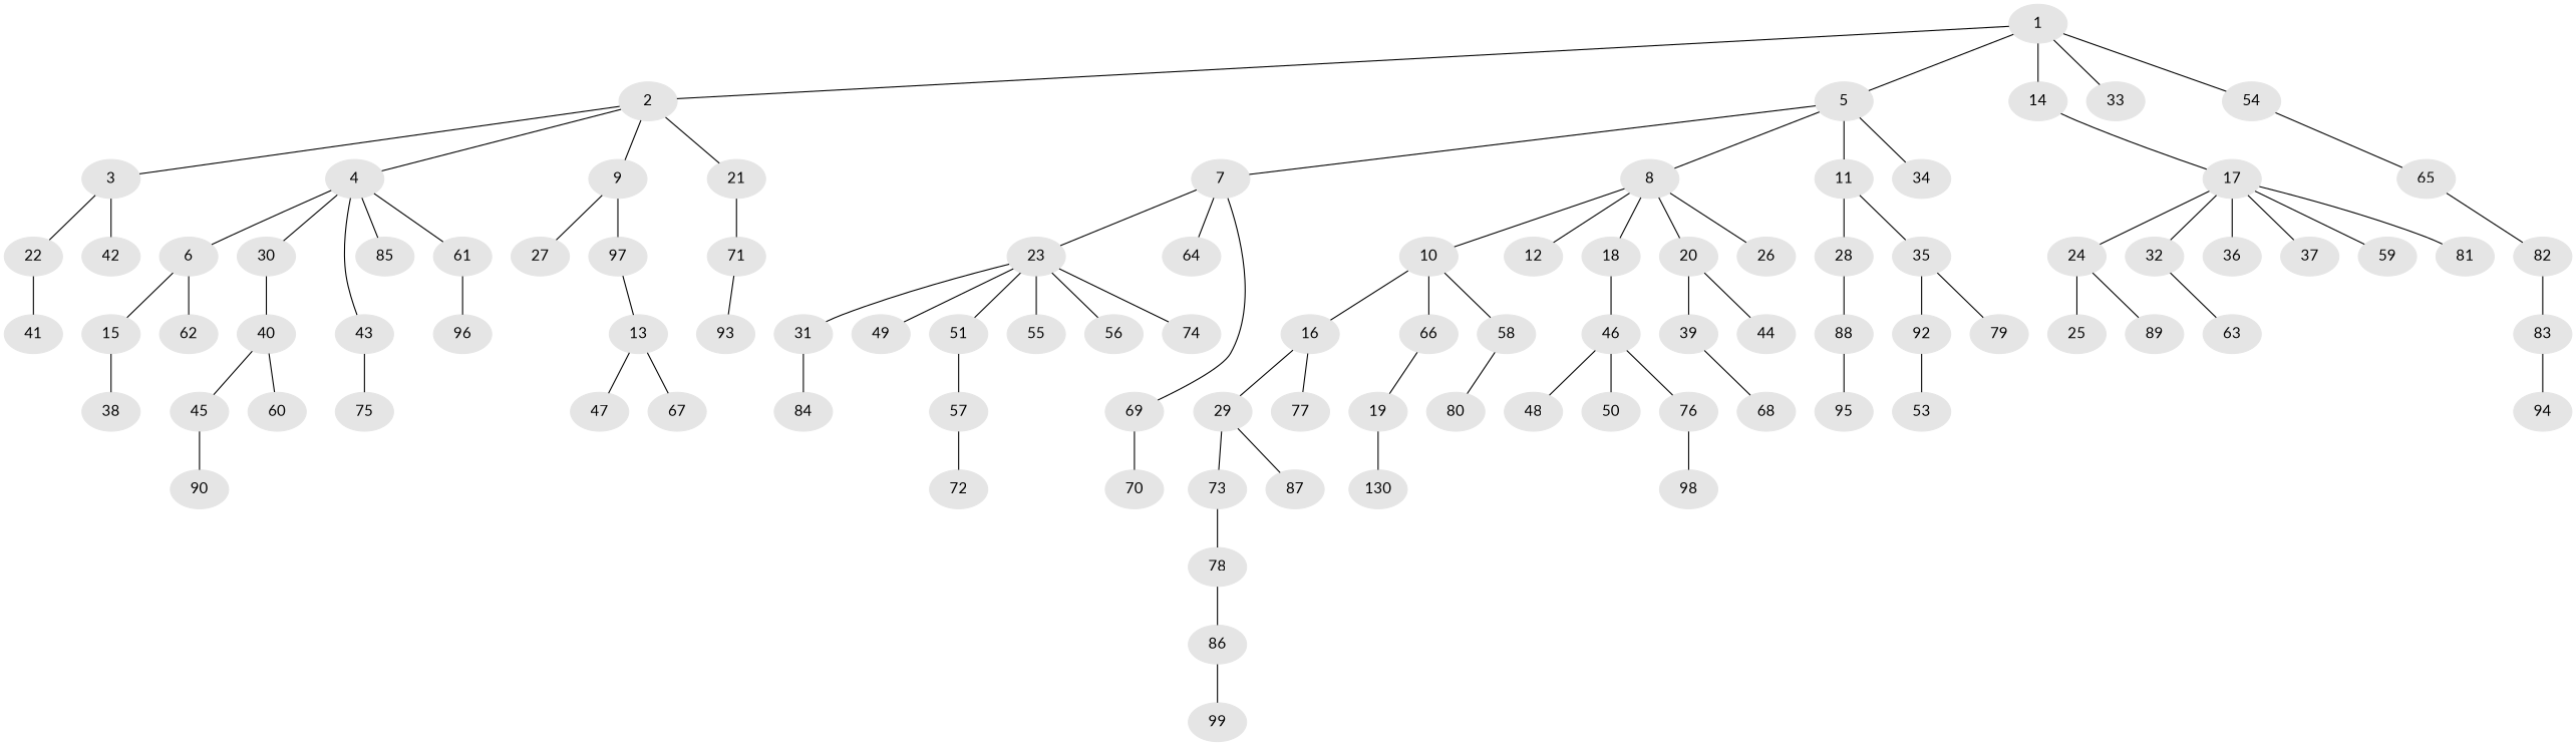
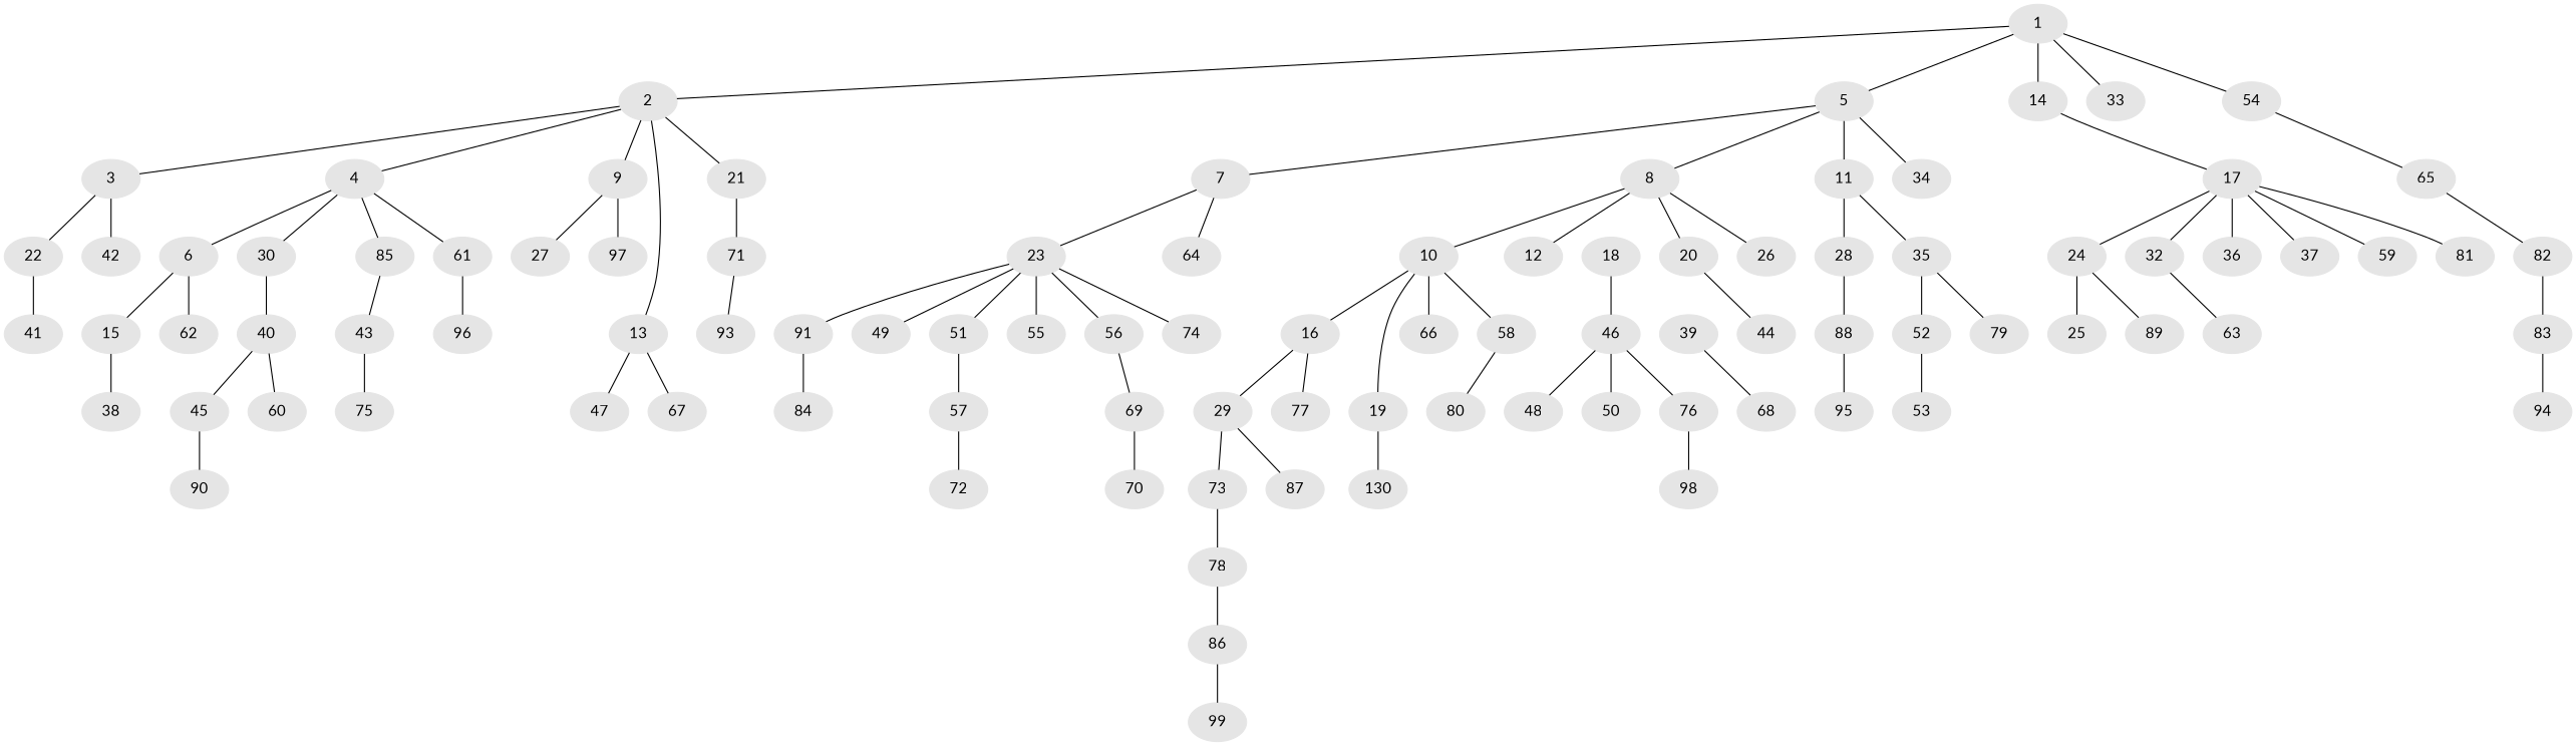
  graph {
    fontname=Lato
    node [color=gray90 fontname=Lato style=filled]
    edge [fontname=Lato]
    1
    2
    5
    14
    33
    54
    3
    4
    9
    13
    21
    7
    8
    11
    34
    17
    65
    22
    42
    6
    30
    43
    61
    85
    27
    97
    47
    67
    71
    41
    15
    62
    40
    75
    96
    23
    64
    69
    10
    12
    18
    20
    26
    28
    35
    38
-   31
+   31 [label=91]
    49
    51
    55
    56
    74
    70
    16
    19
    58
    66
    46
    39
    44
    29
    77
    n63 [label=130]
    80
    88
-   52 [label=92]
+   52
    79
    24
    32
    36
    37
    59
    81
    73
    87
    25
    89
    63
    48
    50
    76
    68
    93
    84
    57
    95
    78
    45
    60
    53
    90
    98
    72
    82
    83
    86
    99
    94
    1 -- 2
    1 -- 5
    1 -- 14
    1 -- 33
    1 -- 54
    2 -- 3
    2 -- 4
    2 -- 9
-   97 -- 13
+   2 -- 13
    2 -- 21
    5 -- 7
    5 -- 8
    5 -- 11
    5 -- 34
    14 -- 17
    54 -- 65
    3 -- 22
    3 -- 42
    4 -- 6
    4 -- 30
-   4 -- 43
+   85 -- 43
    4 -- 61
    4 -- 85
    9 -- 27
    9 -- 97
    13 -- 47
    13 -- 67
    21 -- 71
    7 -- 23
    7 -- 64
-   7 -- 69
+   56 -- 69
    8 -- 10
    8 -- 12
-   8 -- 18
    8 -- 20
    8 -- 26
    11 -- 28
    11 -- 35
    17 -- 24
    17 -- 32
    17 -- 36
    17 -- 37
    17 -- 59
    17 -- 81
    65 -- 82
    22 -- 41
    6 -- 15
    6 -- 62
    30 -- 40
    43 -- 75
    61 -- 96
    71 -- 93
    15 -- 38
    40 -- 45
    40 -- 60
    23 -- 31
    23 -- 49
    23 -- 51
    23 -- 55
    23 -- 56
    23 -- 74
    69 -- 70
    10 -- 16
-   66 -- 19
+   10 -- 19
    10 -- 58
    10 -- 66
    18 -- 46
-   20 -- 39
    20 -- 44
    28 -- 88
    35 -- 52
    35 -- 79
    31 -- 84
    51 -- 57
    16 -- 29
    16 -- 77
    19 -- n63
    58 -- 80
    46 -- 48
    46 -- 50
    46 -- 76
    39 -- 68
    29 -- 73
    29 -- 87
    88 -- 95
    52 -- 53
    24 -- 25
    24 -- 89
    32 -- 63
    73 -- 78
    76 -- 98
    57 -- 72
    78 -- 86
    45 -- 90
    82 -- 83
    83 -- 94
    86 -- 99
  }
